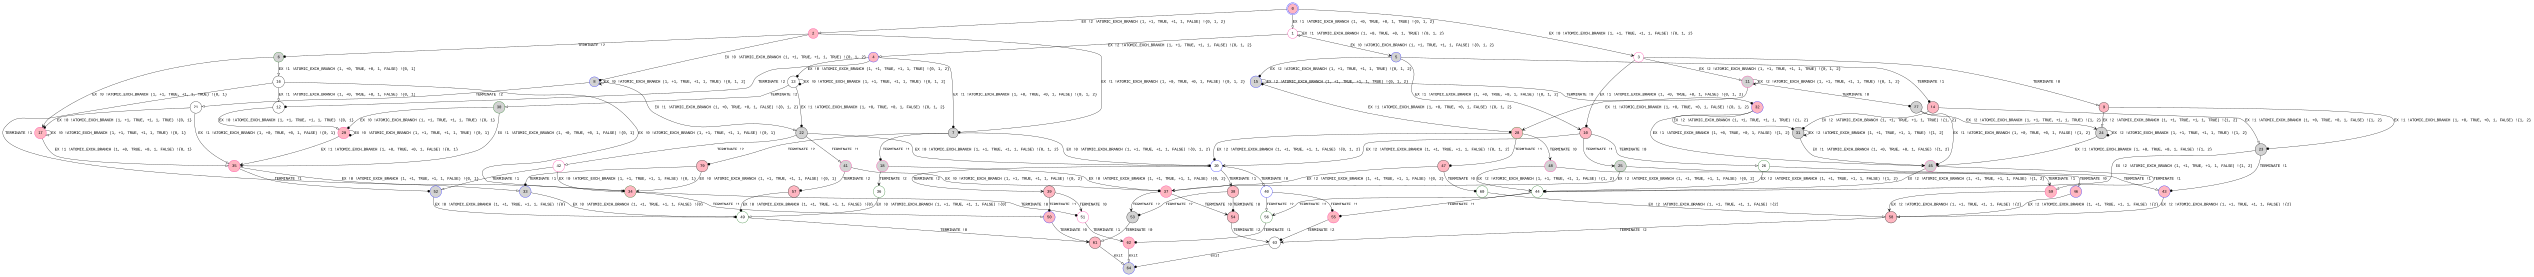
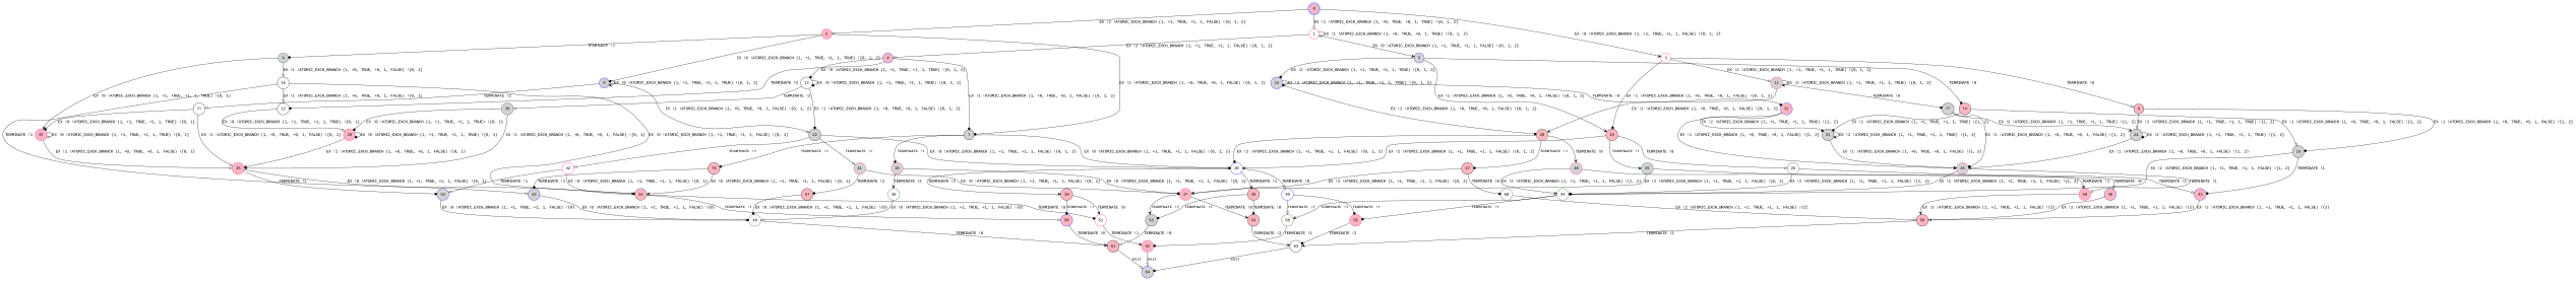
  digraph {
    fontname="Liberation Mono"
    node [color=black fillcolor=lightpink fontname="Liberation Mono" shape=circle style=filled]
    edge [arrowhead=dot fontname="Liberation Mono"]
    0 [color=blue peripheries=2]
    1 [color=deeppink fillcolor=white]
    2 [color=deeppink]
    3 [color=deeppink fillcolor=white]
    4 [color=blue]
    5 [color=blue fillcolor=lightgrey]
    6 [color=darkgreen fillcolor=lightgrey]
    7 [fillcolor=lightgrey]
    8 [color=blue fillcolor=lightgrey]
    9
    10
    11 [color=deeppink fillcolor=lightgrey]
    12 [fillcolor=white]
    13 [fillcolor=white]
    14
    15 [color=blue fillcolor=lightgrey]
    16 [fillcolor=white]
-   17 [color=deeppink]
+   17 [color=deeppink label=97]
    18 [color=deeppink fillcolor=lightgrey]
    n20 [label=79]
    20 [color=blue fillcolor=white]
    21 [fillcolor=white]
    22 [fillcolor=lightgrey]
    23 [fillcolor=lightgrey]
    24 [fillcolor=lightgrey]
    25 [color=darkgreen fillcolor=lightgrey]
    26 [color=darkgreen fillcolor=white]
    27 [fillcolor=lightgrey]
    28 [color=darkgreen]
    29 [color=deeppink]
    30 [color=darkgreen fillcolor=lightgrey]
    31 [fillcolor=lightgrey]
    32 [color=blue]
    33 [color=blue fillcolor=lightgrey]
    34 [color=darkgreen]
    35 [color=deeppink]
    36 [color=darkgreen fillcolor=white]
    37 [color=deeppink]
    38
    39
    40 [color=blue fillcolor=white]
    41 [color=deeppink fillcolor=lightgrey]
    42 [color=deeppink fillcolor=white]
    43 [color=blue]
    44 [color=darkgreen fillcolor=white]
    45 [color=deeppink fillcolor=lightgrey]
    46 [color=blue]
    47
    48 [color=deeppink fillcolor=lightgrey]
    49 [color=darkgreen fillcolor=white]
    50 [color=blue]
    51 [color=deeppink fillcolor=white]
    52 [color=blue fillcolor=lightgrey]
    53 [fillcolor=lightgrey]
    54
    55 [color=deeppink]
    56 [color=darkgreen fillcolor=white]
    57
    58
    59 [color=deeppink]
    60 [color=darkgreen fillcolor=white]
    61
    62 [color=deeppink]
    63 [fillcolor=white]
    64 [color=blue fillcolor=lightgrey]
    0 -> 1 [arrowhead=onormal label="EX !1 !ATOMIC_EXCH_BRANCH (1, +0, TRUE, +0, 1, TRUE) !{0, 1, 2}"]
    0 -> 2 [arrowhead=onormal label="EX !2 !ATOMIC_EXCH_BRANCH (1, +1, TRUE, +1, 1, FALSE) !{0, 1, 2}"]
    0 -> 3 [arrowhead=vee label="EX !0 !ATOMIC_EXCH_BRANCH (1, +1, TRUE, +1, 1, FALSE) !{0, 1, 2}"]
    1 -> 1 [arrowhead=onormal label="EX !1 !ATOMIC_EXCH_BRANCH (1, +0, TRUE, +0, 1, TRUE) !{0, 1, 2}"]
    1 -> 4 [arrowhead=onormal label="EX !2 !ATOMIC_EXCH_BRANCH (1, +1, TRUE, +1, 1, FALSE) !{0, 1, 2}"]
    1 -> 5 [arrowhead=vee label="EX !0 !ATOMIC_EXCH_BRANCH (1, +1, TRUE, +1, 1, FALSE) !{0, 1, 2}"]
    2 -> 6 [label="TERMINATE !2"]
    2 -> 7 [label="EX !1 !ATOMIC_EXCH_BRANCH (1, +0, TRUE, +0, 1, FALSE) !{0, 1, 2}"]
    2 -> 8 [label="EX !0 !ATOMIC_EXCH_BRANCH (1, +1, TRUE, +1, 1, TRUE) !{0, 1, 2}"]
    3 -> 9 [arrowhead=onormal label="TERMINATE !0"]
    3 -> 10 [label="EX !1 !ATOMIC_EXCH_BRANCH (1, +0, TRUE, +0, 1, FALSE) !{0, 1, 2}"]
    3 -> 11 [arrowhead=onormal label="EX !2 !ATOMIC_EXCH_BRANCH (1, +1, TRUE, +1, 1, TRUE) !{0, 1, 2}"]
    4 -> 7 [label="EX !1 !ATOMIC_EXCH_BRANCH (1, +0, TRUE, +0, 1, FALSE) !{0, 1, 2}"]
    4 -> 12 [label="TERMINATE !2"]
    4 -> 13 [label="EX !0 !ATOMIC_EXCH_BRANCH (1, +1, TRUE, +1, 1, TRUE) !{0, 1, 2}"]
    5 -> 10 [arrowhead=vee label="EX !1 !ATOMIC_EXCH_BRANCH (1, +0, TRUE, +0, 1, FALSE) !{0, 1, 2}"]
-   5 -> 14 [label="TERMINATE !1"]
+   5 -> 14 [label="TERMINATE !0"]
    5 -> 15 [label="EX !2 !ATOMIC_EXCH_BRANCH (1, +1, TRUE, +1, 1, TRUE) !{0, 1, 2}"]
    6 -> 16 [arrowhead=onormal label="EX !1 !ATOMIC_EXCH_BRANCH (1, +0, TRUE, +0, 1, FALSE) !{0, 1}"]
    6 -> 17 [arrowhead=vee label="EX !0 !ATOMIC_EXCH_BRANCH (1, +1, TRUE, +1, 1, TRUE) !{0, 1}"]
    7 -> 18 [label="TERMINATE !1"]
    7 -> n20 [label="TERMINATE !2"]
    7 -> 20 [label="EX !0 !ATOMIC_EXCH_BRANCH (1, +1, TRUE, +1, 1, FALSE) !{0, 1, 2}"]
    8 -> 8 [arrowhead=vee label="EX !0 !ATOMIC_EXCH_BRANCH (1, +1, TRUE, +1, 1, TRUE) !{0, 1, 2}"]
    8 -> 21 [arrowhead=onormal label="TERMINATE !2"]
    8 -> 22 [arrowhead=onormal label="EX !1 !ATOMIC_EXCH_BRANCH (1, +0, TRUE, +0, 1, FALSE) !{0, 1, 2}"]
    9 -> 23 [label="EX !1 !ATOMIC_EXCH_BRANCH (1, +0, TRUE, +0, 1, FALSE) !{1, 2}"]
    9 -> 24 [arrowhead=onormal label="EX !2 !ATOMIC_EXCH_BRANCH (1, +1, TRUE, +1, 1, TRUE) !{1, 2}"]
    10 -> 20 [arrowhead=vee label="EX !2 !ATOMIC_EXCH_BRANCH (1, +1, TRUE, +1, 1, FALSE) !{0, 1, 2}"]
    10 -> 25 [arrowhead=vee label="TERMINATE !1"]
    10 -> 26 [arrowhead=onormal label="TERMINATE !0"]
    11 -> 11 [arrowhead=vee label="EX !2 !ATOMIC_EXCH_BRANCH (1, +1, TRUE, +1, 1, TRUE) !{0, 1, 2}"]
    11 -> 27 [label="TERMINATE !0"]
    11 -> 28 [arrowhead=vee label="EX !1 !ATOMIC_EXCH_BRANCH (1, +0, TRUE, +0, 1, FALSE) !{0, 1, 2}"]
    12 -> 29 [arrowhead=onormal label="EX !0 !ATOMIC_EXCH_BRANCH (1, +1, TRUE, +1, 1, TRUE) !{0, 1}"]
    13 -> 13 [label="EX !0 !ATOMIC_EXCH_BRANCH (1, +1, TRUE, +1, 1, TRUE) !{0, 1, 2}"]
    13 -> 22 [label="EX !1 !ATOMIC_EXCH_BRANCH (1, +0, TRUE, +0, 1, FALSE) !{0, 1, 2}"]
    13 -> 30 [arrowhead=onormal label="TERMINATE !2"]
    14 -> 23 [arrowhead=onormal label="EX !1 !ATOMIC_EXCH_BRANCH (1, +0, TRUE, +0, 1, FALSE) !{1, 2}"]
    14 -> 31 [label="EX !2 !ATOMIC_EXCH_BRANCH (1, +1, TRUE, +1, 1, TRUE) !{1, 2}"]
    15 -> 15 [label="EX !2 !ATOMIC_EXCH_BRANCH (1, +1, TRUE, +1, 1, TRUE) !{0, 1, 2}"]
    15 -> 28 [label="EX !1 !ATOMIC_EXCH_BRANCH (1, +0, TRUE, +0, 1, FALSE) !{0, 1, 2}"]
    15 -> 32 [label="TERMINATE !0"]
    16 -> 12 [arrowhead=onormal label="EX !1 !ATOMIC_EXCH_BRANCH (1, +0, TRUE, +0, 1, FALSE) !{0, 1}"]
    16 -> 33 [arrowhead=onormal label="TERMINATE !1"]
    16 -> 34 [label="EX !0 !ATOMIC_EXCH_BRANCH (1, +1, TRUE, +1, 1, FALSE) !{0, 1}"]
    17 -> 17 [arrowhead=onormal label="EX !0 !ATOMIC_EXCH_BRANCH (1, +1, TRUE, +1, 1, TRUE) !{0, 1}"]
    17 -> 35 [arrowhead=onormal label="EX !1 !ATOMIC_EXCH_BRANCH (1, +0, TRUE, +0, 1, FALSE) !{0, 1}"]
    18 -> 36 [arrowhead=vee label="TERMINATE !2"]
    18 -> 37 [label="EX !0 !ATOMIC_EXCH_BRANCH (1, +1, TRUE, +1, 1, FALSE) !{0, 2}"]
    n20 -> 33 [label="TERMINATE !1"]
    n20 -> 34 [arrowhead=vee label="EX !0 !ATOMIC_EXCH_BRANCH (1, +1, TRUE, +1, 1, FALSE) !{0, 1}"]
    20 -> 38 [arrowhead=vee label="TERMINATE !1"]
    20 -> 39 [arrowhead=vee label="TERMINATE !2"]
    20 -> 40 [arrowhead=onormal label="TERMINATE !0"]
    21 -> 17 [label="EX !0 !ATOMIC_EXCH_BRANCH (1, +1, TRUE, +1, 1, TRUE) !{0, 1}"]
    21 -> 35 [arrowhead=onormal label="EX !1 !ATOMIC_EXCH_BRANCH (1, +0, TRUE, +0, 1, FALSE) !{0, 1}"]
    22 -> 20 [arrowhead=onormal label="EX !0 !ATOMIC_EXCH_BRANCH (1, +1, TRUE, +1, 1, FALSE) !{0, 1, 2}"]
    22 -> 41 [arrowhead=onormal label="TERMINATE !1"]
    22 -> 42 [arrowhead=onormal label="TERMINATE !2"]
    23 -> 43 [label="TERMINATE !1"]
    23 -> 44 [label="EX !2 !ATOMIC_EXCH_BRANCH (1, +1, TRUE, +1, 1, FALSE) !{1, 2}"]
    24 -> 24 [label="EX !2 !ATOMIC_EXCH_BRANCH (1, +1, TRUE, +1, 1, TRUE) !{1, 2}"]
    24 -> 45 [arrowhead=vee label="EX !1 !ATOMIC_EXCH_BRANCH (1, +0, TRUE, +0, 1, FALSE) !{1, 2}"]
    25 -> 37 [arrowhead=vee label="EX !2 !ATOMIC_EXCH_BRANCH (1, +1, TRUE, +1, 1, FALSE) !{0, 2}"]
    25 -> 46 [arrowhead=onormal label="TERMINATE !0"]
    26 -> 43 [arrowhead=onormal label="TERMINATE !1"]
    26 -> 44 [arrowhead=vee label="EX !2 !ATOMIC_EXCH_BRANCH (1, +1, TRUE, +1, 1, FALSE) !{1, 2}"]
    27 -> 24 [arrowhead=vee label="EX !2 !ATOMIC_EXCH_BRANCH (1, +1, TRUE, +1, 1, TRUE) !{1, 2}"]
    27 -> 45 [label="EX !1 !ATOMIC_EXCH_BRANCH (1, +0, TRUE, +0, 1, FALSE) !{1, 2}"]
    28 -> 20 [label="EX !2 !ATOMIC_EXCH_BRANCH (1, +1, TRUE, +1, 1, FALSE) !{0, 1, 2}"]
    28 -> 47 [label="TERMINATE !1"]
    28 -> 48 [arrowhead=vee label="TERMINATE !0"]
    29 -> 29 [label="EX !0 !ATOMIC_EXCH_BRANCH (1, +1, TRUE, +1, 1, TRUE) !{0, 1}"]
    29 -> 35 [arrowhead=vee label="EX !1 !ATOMIC_EXCH_BRANCH (1, +0, TRUE, +0, 1, FALSE) !{0, 1}"]
    30 -> 29 [label="EX !0 !ATOMIC_EXCH_BRANCH (1, +1, TRUE, +1, 1, TRUE) !{0, 1}"]
    30 -> 35 [arrowhead=vee label="EX !1 !ATOMIC_EXCH_BRANCH (1, +0, TRUE, +0, 1, FALSE) !{0, 1}"]
    31 -> 31 [arrowhead=vee label="EX !2 !ATOMIC_EXCH_BRANCH (1, +1, TRUE, +1, 1, TRUE) !{1, 2}"]
    31 -> 45 [arrowhead=vee label="EX !1 !ATOMIC_EXCH_BRANCH (1, +0, TRUE, +0, 1, FALSE) !{1, 2}"]
    32 -> 31 [label="EX !2 !ATOMIC_EXCH_BRANCH (1, +1, TRUE, +1, 1, TRUE) !{1, 2}"]
    32 -> 45 [arrowhead=vee label="EX !1 !ATOMIC_EXCH_BRANCH (1, +0, TRUE, +0, 1, FALSE) !{1, 2}"]
    33 -> 49 [label="EX !0 !ATOMIC_EXCH_BRANCH (1, +1, TRUE, +1, 1, FALSE) !{0}"]
    34 -> 50 [arrowhead=onormal label="TERMINATE !1"]
    34 -> 51 [label="TERMINATE !0"]
    35 -> 34 [arrowhead=onormal label="EX !0 !ATOMIC_EXCH_BRANCH (1, +1, TRUE, +1, 1, FALSE) !{0, 1}"]
    35 -> 52 [label="TERMINATE !1"]
    36 -> 49 [arrowhead=onormal label="EX !0 !ATOMIC_EXCH_BRANCH (1, +1, TRUE, +1, 1, FALSE) !{0}"]
    37 -> 53 [arrowhead=vee label="TERMINATE !2"]
    37 -> 54 [arrowhead=vee label="TERMINATE !0"]
    38 -> 53 [label="TERMINATE !2"]
    38 -> 54 [label="TERMINATE !0"]
    39 -> 50 [label="TERMINATE !1"]
    39 -> 51 [arrowhead=vee label="TERMINATE !0"]
    40 -> 55 [label="TERMINATE !1"]
    40 -> 56 [arrowhead=onormal label="TERMINATE !2"]
    41 -> 37 [label="EX !0 !ATOMIC_EXCH_BRANCH (1, +1, TRUE, +1, 1, FALSE) !{0, 2}"]
    41 -> 57 [label="TERMINATE !2"]
    42 -> 34 [arrowhead=onormal label="EX !0 !ATOMIC_EXCH_BRANCH (1, +1, TRUE, +1, 1, FALSE) !{0, 1}"]
    42 -> 52 [arrowhead=onormal label="TERMINATE !1"]
    43 -> 58 [arrowhead=onormal label="EX !2 !ATOMIC_EXCH_BRANCH (1, +1, TRUE, +1, 1, FALSE) !{2}"]
    44 -> 55 [label="TERMINATE !1"]
    44 -> 56 [arrowhead=vee label="TERMINATE !2"]
    45 -> 44 [arrowhead=onormal label="EX !2 !ATOMIC_EXCH_BRANCH (1, +1, TRUE, +1, 1, FALSE) !{1, 2}"]
    45 -> 59 [arrowhead=onormal label="TERMINATE !1"]
    46 -> 58 [arrowhead=onormal label="EX !2 !ATOMIC_EXCH_BRANCH (1, +1, TRUE, +1, 1, FALSE) !{2}"]
    47 -> 37 [arrowhead=onormal label="EX !2 !ATOMIC_EXCH_BRANCH (1, +1, TRUE, +1, 1, FALSE) !{0, 2}"]
    47 -> 60 [label="TERMINATE !0"]
    48 -> 44 [arrowhead=vee label="EX !2 !ATOMIC_EXCH_BRANCH (1, +1, TRUE, +1, 1, FALSE) !{1, 2}"]
    48 -> 59 [arrowhead=vee label="TERMINATE !1"]
    49 -> 61 [arrowhead=vee label="TERMINATE !0"]
    50 -> 61 [arrowhead=onormal label="TERMINATE !0"]
    51 -> 62 [arrowhead=vee label="TERMINATE !1"]
    52 -> 49 [arrowhead=onormal label="EX !0 !ATOMIC_EXCH_BRANCH (1, +1, TRUE, +1, 1, FALSE) !{0}"]
    53 -> 61 [arrowhead=onormal label="TERMINATE !0"]
    54 -> 63 [arrowhead=vee label="TERMINATE !2"]
    55 -> 63 [label="TERMINATE !2"]
    56 -> 62 [label="TERMINATE !1"]
    57 -> 49 [label="EX !0 !ATOMIC_EXCH_BRANCH (1, +1, TRUE, +1, 1, FALSE) !{0}"]
    58 -> 63 [arrowhead=vee label="TERMINATE !2"]
    59 -> 58 [arrowhead=vee label="EX !2 !ATOMIC_EXCH_BRANCH (1, +1, TRUE, +1, 1, FALSE) !{2}"]
    60 -> 58 [arrowhead=onormal label="EX !2 !ATOMIC_EXCH_BRANCH (1, +1, TRUE, +1, 1, FALSE) !{2}"]
    61 -> 64 [arrowhead=onormal label=exit]
    62 -> 64 [arrowhead=onormal label=exit]
    63 -> 64 [label=exit]
  }
